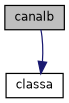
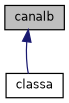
  digraph {
    rankdir=TB
    node [color=black fontname=Helvetica fontsize=10 shape=record style=filled]
    n1 [fillcolor=grey75 fontcolor=black height=0.2 label=canalb width=0.4]
    n2 [fillcolor=white height=0.2 label=classa width=0.4]
-   n2 -> n1 [color=midnightblue dir=back fontname=Helvetica fontsize=10 labelfontname=Helvetica labelfontsize=10 style=solid]
+   n1 -> n2 [color=midnightblue dir=back fontname=Helvetica fontsize=10 labelfontname=Helvetica labelfontsize=10 style=solid]
  }
